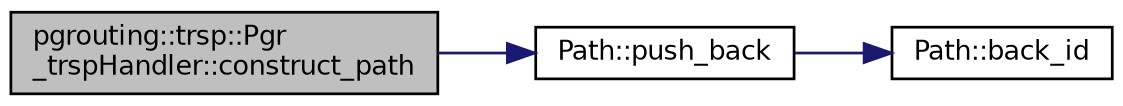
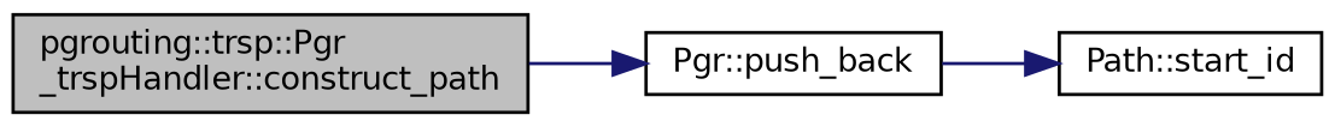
  digraph {
    rankdir=LR
    node [color=black fillcolor=white fontname=Helvetica fontsize=10 shape=record style=filled]
    edge [color=midnightblue fontname=Helvetica fontsize=10 labelfontname=Helvetica labelfontsize=10 style=solid]
    n1 [fillcolor=grey75 fontcolor=black height=0.2 label="pgrouting::trsp::Pgr\l_trspHandler::construct_path" width=0.4]
-   n2 [height=0.2 label="Path::push_back" width=0.4]
-   n3 [height=0.2 label="Path::back_id" width=0.4]
+   n2 [height=0.2 label="Pgr::push_back" width=0.4]
+   n3 [height=0.2 label="Path::start_id" width=0.4]
    n1 -> n2
    n2 -> n3
  }
